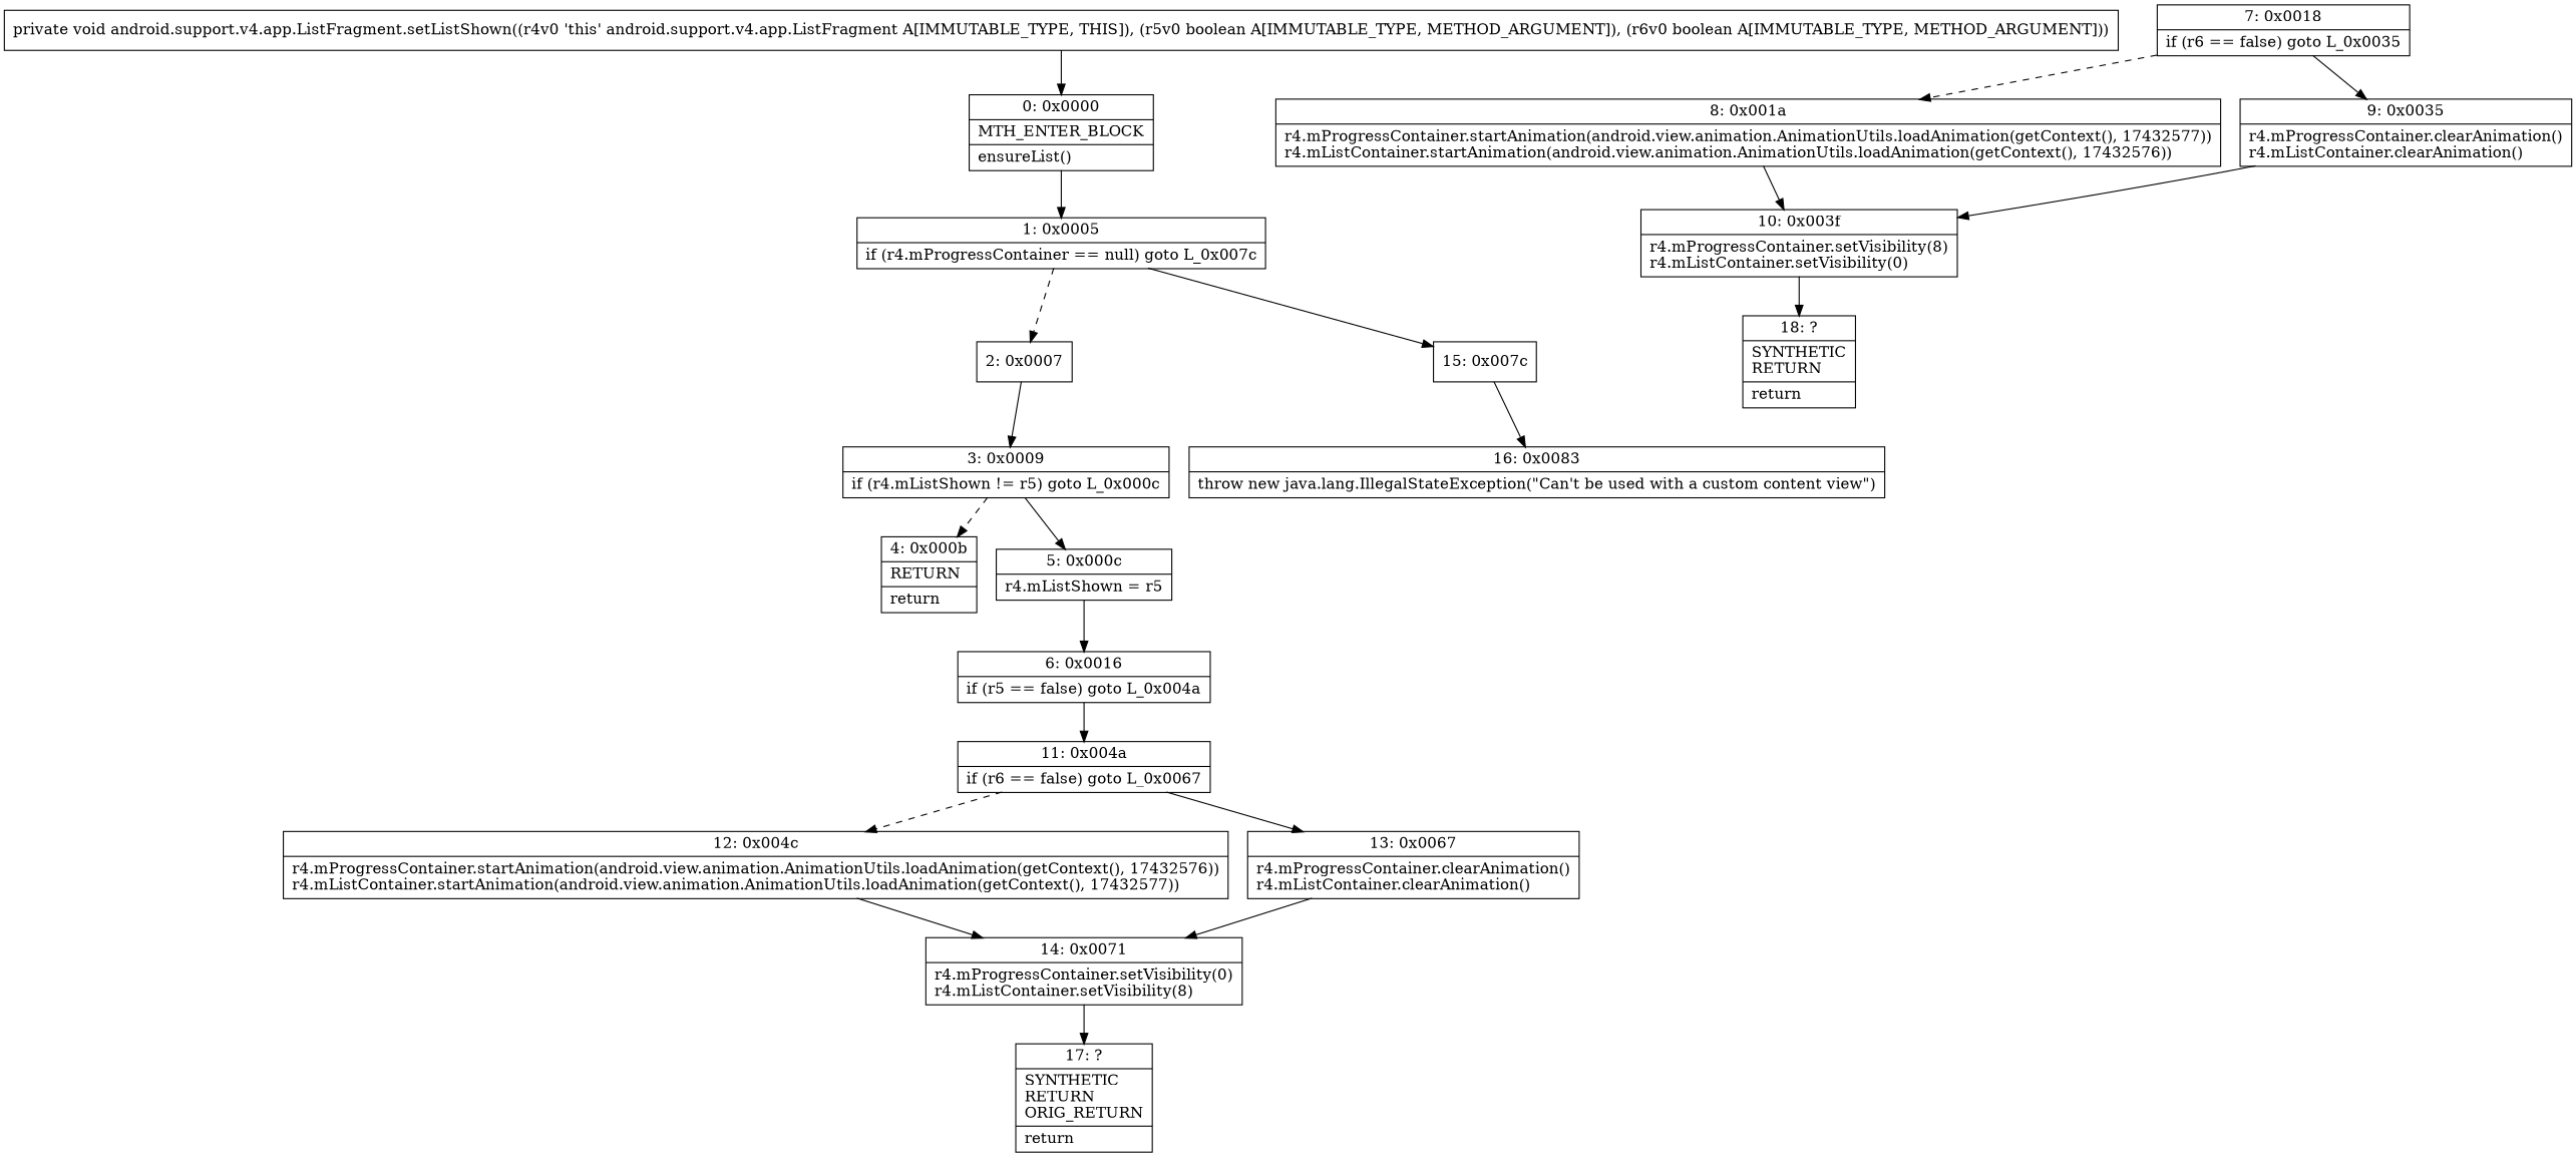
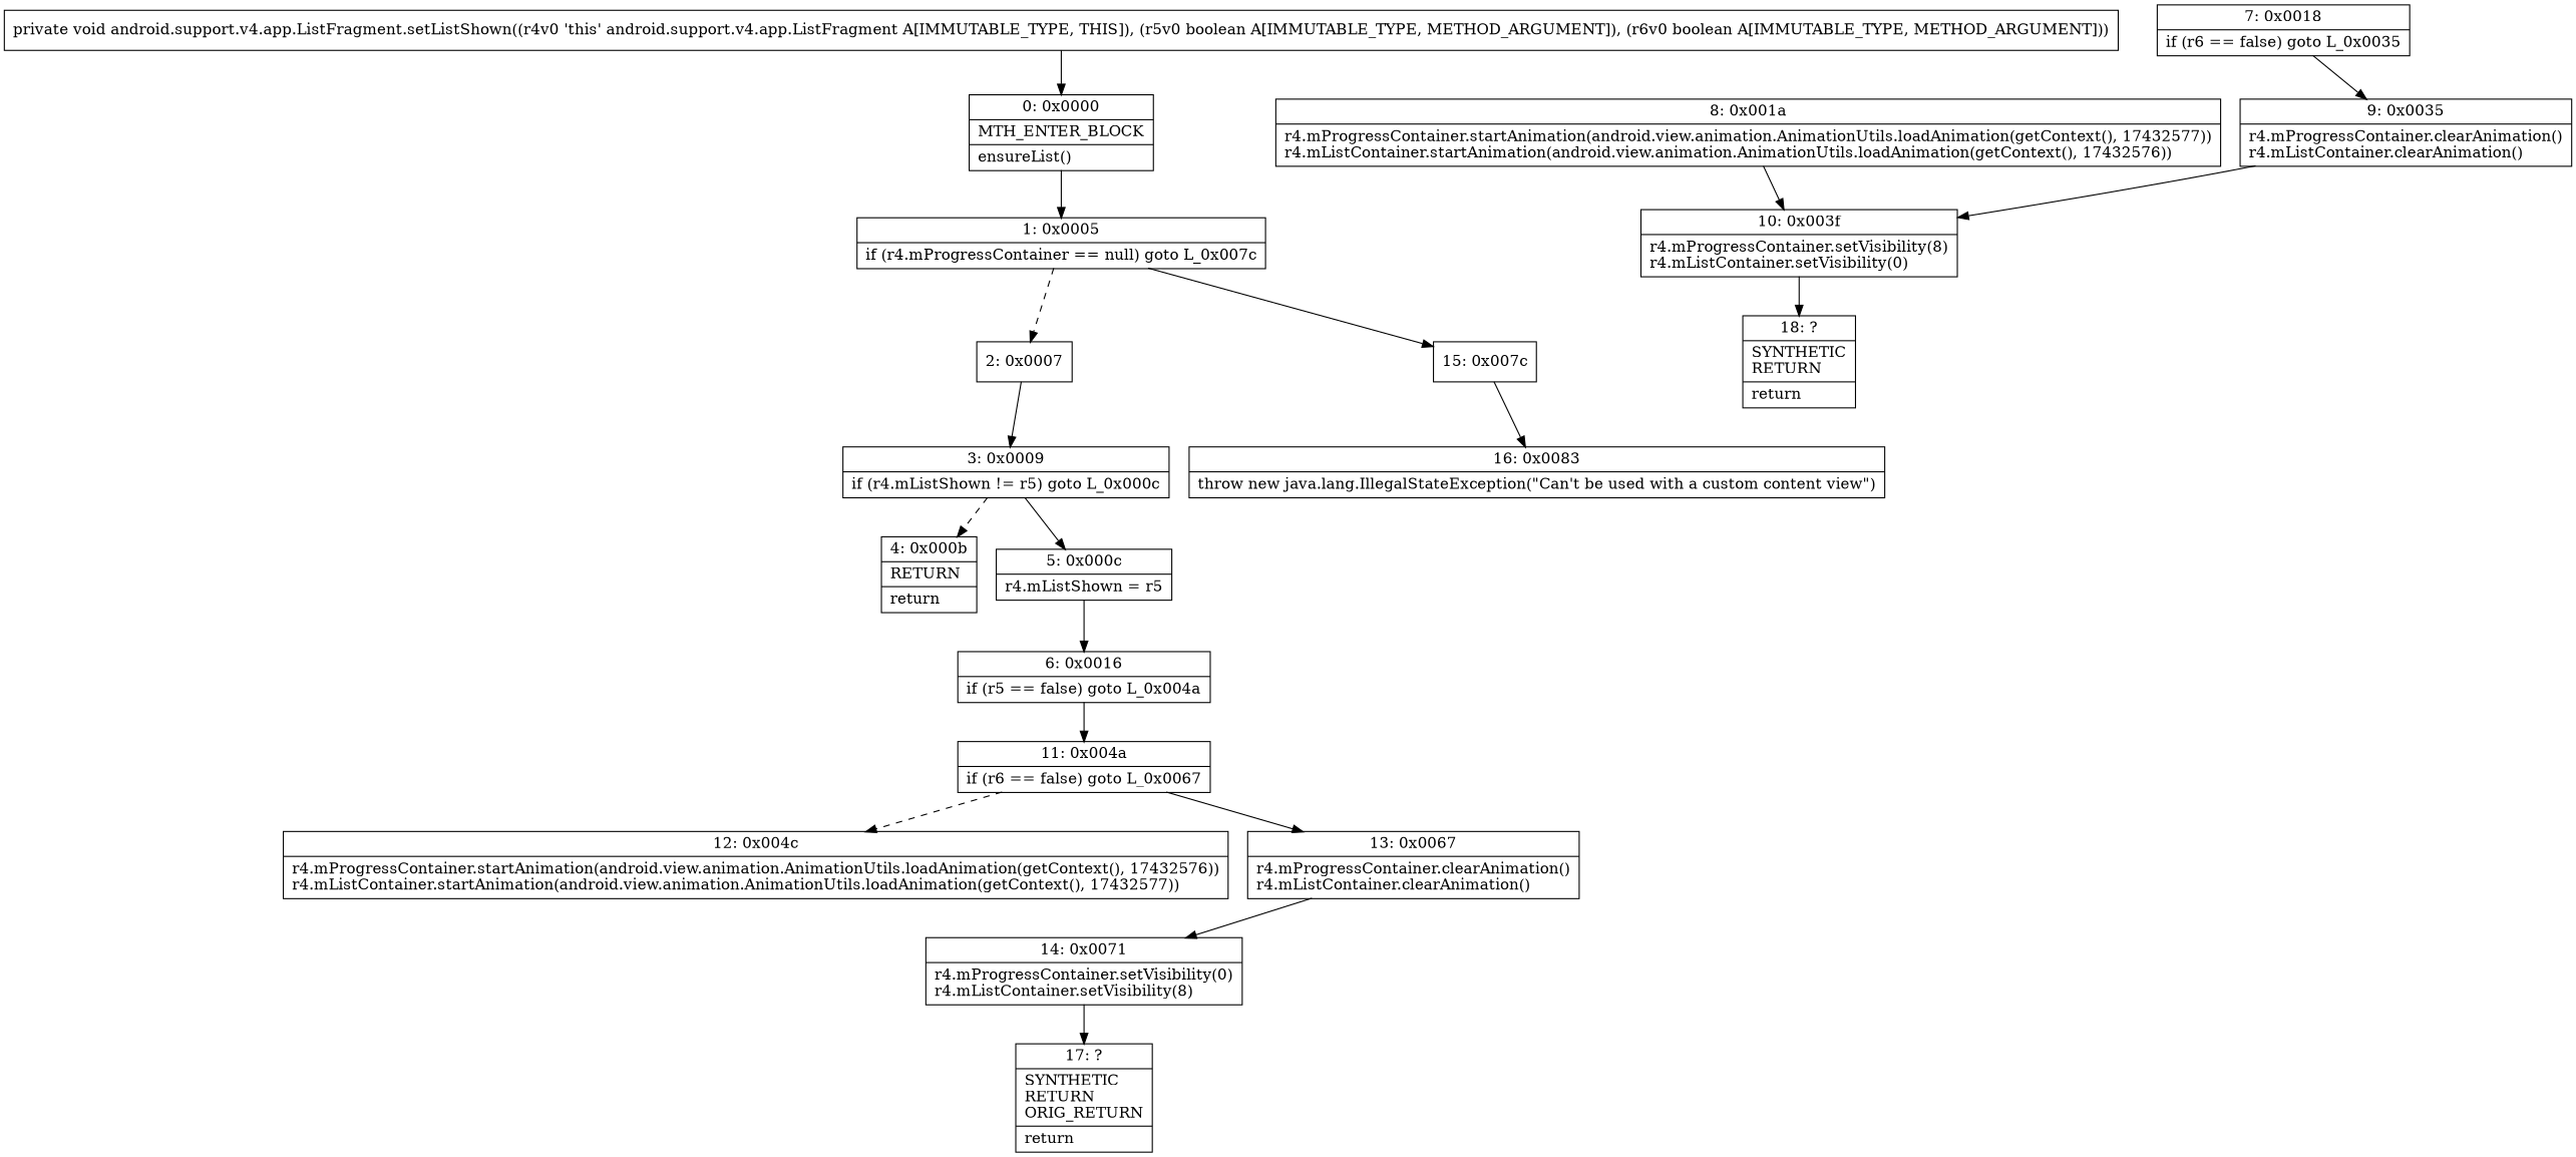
  digraph {
    node [shape=record]
    n1 [label="{0\:\ 0x0000|MTH_ENTER_BLOCK\l|ensureList()\l}"]
    n2 [label="{1\:\ 0x0005|if (r4.mProgressContainer == null) goto L_0x007c\l}"]
    n3 [label="{2\:\ 0x0007}"]
    n4 [label="{15\:\ 0x007c}"]
    n5 [label="{3\:\ 0x0009|if (r4.mListShown != r5) goto L_0x000c\l}"]
    n6 [label="{16\:\ 0x0083|throw new java.lang.IllegalStateException(\"Can't be used with a custom content view\")\l}"]
    n7 [label="{4\:\ 0x000b|RETURN\l|return\l}"]
    n8 [label="{5\:\ 0x000c|r4.mListShown = r5\l}"]
    n9 [label="{6\:\ 0x0016|if (r5 == false) goto L_0x004a\l}"]
    n10 [label="{11\:\ 0x004a|if (r6 == false) goto L_0x0067\l}"]
    n11 [label="{7\:\ 0x0018|if (r6 == false) goto L_0x0035\l}"]
    n12 [label="{8\:\ 0x001a|r4.mProgressContainer.startAnimation(android.view.animation.AnimationUtils.loadAnimation(getContext(), 17432577))\lr4.mListContainer.startAnimation(android.view.animation.AnimationUtils.loadAnimation(getContext(), 17432576))\l}"]
    n13 [label="{9\:\ 0x0035|r4.mProgressContainer.clearAnimation()\lr4.mListContainer.clearAnimation()\l}"]
    n14 [label="{12\:\ 0x004c|r4.mProgressContainer.startAnimation(android.view.animation.AnimationUtils.loadAnimation(getContext(), 17432576))\lr4.mListContainer.startAnimation(android.view.animation.AnimationUtils.loadAnimation(getContext(), 17432577))\l}"]
    n15 [label="{13\:\ 0x0067|r4.mProgressContainer.clearAnimation()\lr4.mListContainer.clearAnimation()\l}"]
    n16 [label="{10\:\ 0x003f|r4.mProgressContainer.setVisibility(8)\lr4.mListContainer.setVisibility(0)\l}"]
    n17 [label="{18\:\ ?|SYNTHETIC\lRETURN\l|return\l}"]
    n18 [label="{14\:\ 0x0071|r4.mProgressContainer.setVisibility(0)\lr4.mListContainer.setVisibility(8)\l}"]
    n19 [label="{17\:\ ?|SYNTHETIC\lRETURN\lORIG_RETURN\l|return\l}"]
    n20 [label="{private void android.support.v4.app.ListFragment.setListShown((r4v0 'this' android.support.v4.app.ListFragment A[IMMUTABLE_TYPE, THIS]), (r5v0 boolean A[IMMUTABLE_TYPE, METHOD_ARGUMENT]), (r6v0 boolean A[IMMUTABLE_TYPE, METHOD_ARGUMENT])) }"]
    n1 -> n2
    n2 -> n3 [style=dashed]
    n2 -> n4
    n3 -> n5
    n4 -> n6
    n5 -> n7 [style=dashed]
    n5 -> n8
    n8 -> n9
    n9 -> n10
    n10 -> n14 [style=dashed]
    n10 -> n15
-   n11 -> n12 [style=dashed]
    n11 -> n13
    n12 -> n16
    n13 -> n16
-   n14 -> n18
    n15 -> n18
    n16 -> n17
    n18 -> n19
    n20 -> n1
  }
